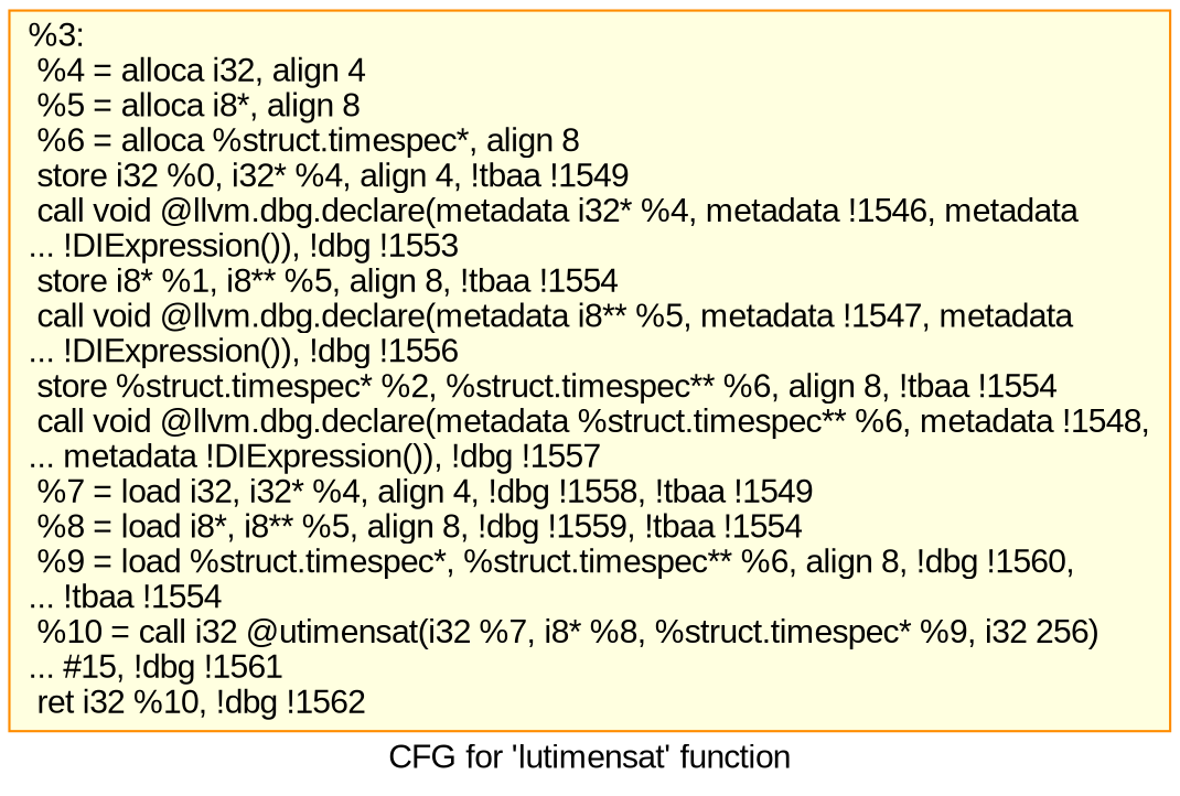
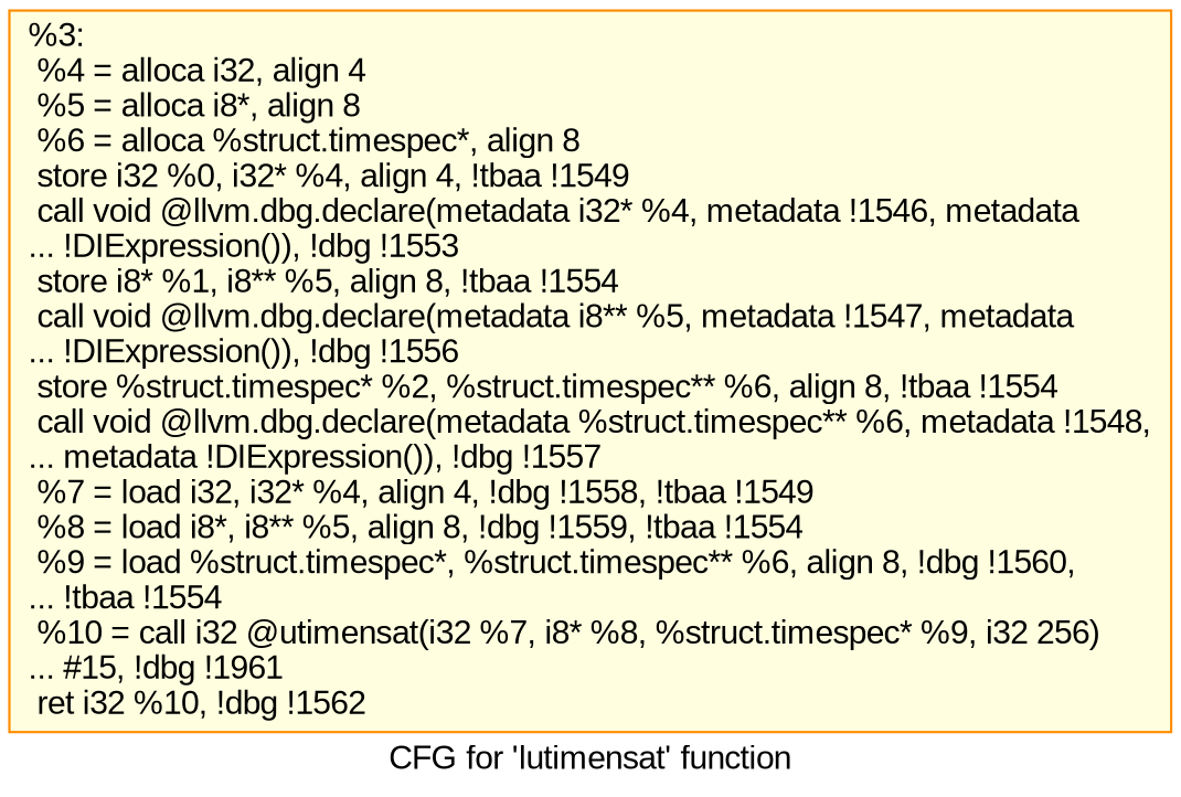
  digraph {
    label="CFG for 'lutimensat' function"
    rankdir=LR
    fontname="Liberation Sans"
-   n1 [label="{%3:\l  %4 = alloca i32, align 4\l  %5 = alloca i8*, align 8\l  %6 = alloca %struct.timespec*, align 8\l  store i32 %0, i32* %4, align 4, !tbaa !1549\l  call void @llvm.dbg.declare(metadata i32* %4, metadata !1546, metadata\l... !DIExpression()), !dbg !1553\l  store i8* %1, i8** %5, align 8, !tbaa !1554\l  call void @llvm.dbg.declare(metadata i8** %5, metadata !1547, metadata\l... !DIExpression()), !dbg !1556\l  store %struct.timespec* %2, %struct.timespec** %6, align 8, !tbaa !1554\l  call void @llvm.dbg.declare(metadata %struct.timespec** %6, metadata !1548,\l... metadata !DIExpression()), !dbg !1557\l  %7 = load i32, i32* %4, align 4, !dbg !1558, !tbaa !1549\l  %8 = load i8*, i8** %5, align 8, !dbg !1559, !tbaa !1554\l  %9 = load %struct.timespec*, %struct.timespec** %6, align 8, !dbg !1560,\l... !tbaa !1554\l  %10 = call i32 @utimensat(i32 %7, i8* %8, %struct.timespec* %9, i32 256)\l... #15, !dbg !1561\l  ret i32 %10, !dbg !1562\l}" shape=record style=filled fillcolor=lightyellow color=darkorange fontname="Liberation Sans"]
+   n1 [label="{%3:\l  %4 = alloca i32, align 4\l  %5 = alloca i8*, align 8\l  %6 = alloca %struct.timespec*, align 8\l  store i32 %0, i32* %4, align 4, !tbaa !1549\l  call void @llvm.dbg.declare(metadata i32* %4, metadata !1546, metadata\l... !DIExpression()), !dbg !1553\l  store i8* %1, i8** %5, align 8, !tbaa !1554\l  call void @llvm.dbg.declare(metadata i8** %5, metadata !1547, metadata\l... !DIExpression()), !dbg !1556\l  store %struct.timespec* %2, %struct.timespec** %6, align 8, !tbaa !1554\l  call void @llvm.dbg.declare(metadata %struct.timespec** %6, metadata !1548,\l... metadata !DIExpression()), !dbg !1557\l  %7 = load i32, i32* %4, align 4, !dbg !1558, !tbaa !1549\l  %8 = load i8*, i8** %5, align 8, !dbg !1559, !tbaa !1554\l  %9 = load %struct.timespec*, %struct.timespec** %6, align 8, !dbg !1560,\l... !tbaa !1554\l  %10 = call i32 @utimensat(i32 %7, i8* %8, %struct.timespec* %9, i32 256)\l... #15, !dbg !1961\l  ret i32 %10, !dbg !1562\l}" shape=record style=filled fillcolor=lightyellow color=darkorange fontname="Liberation Sans"]
  }
